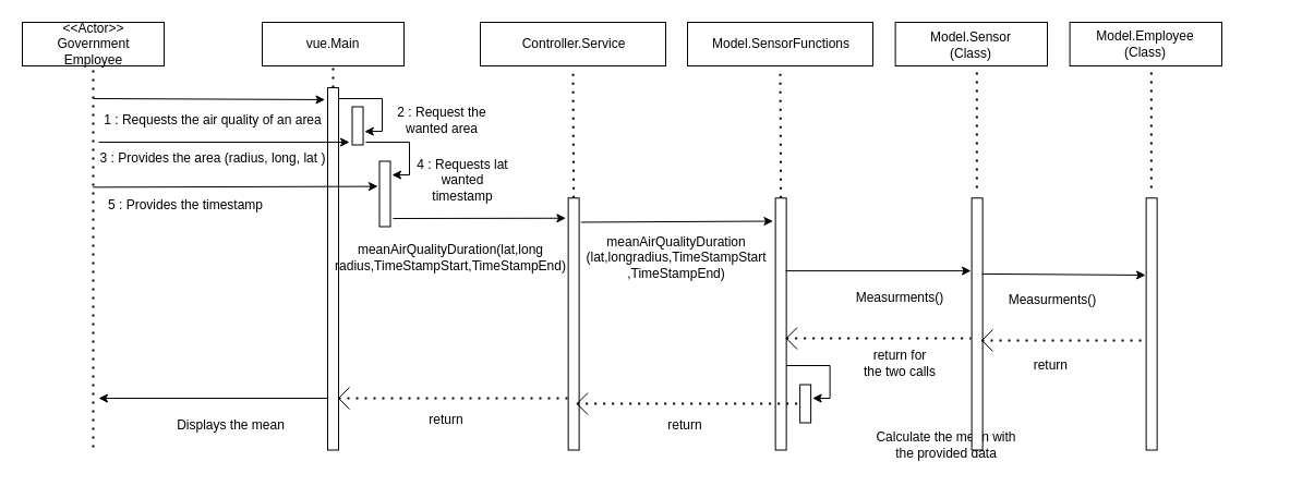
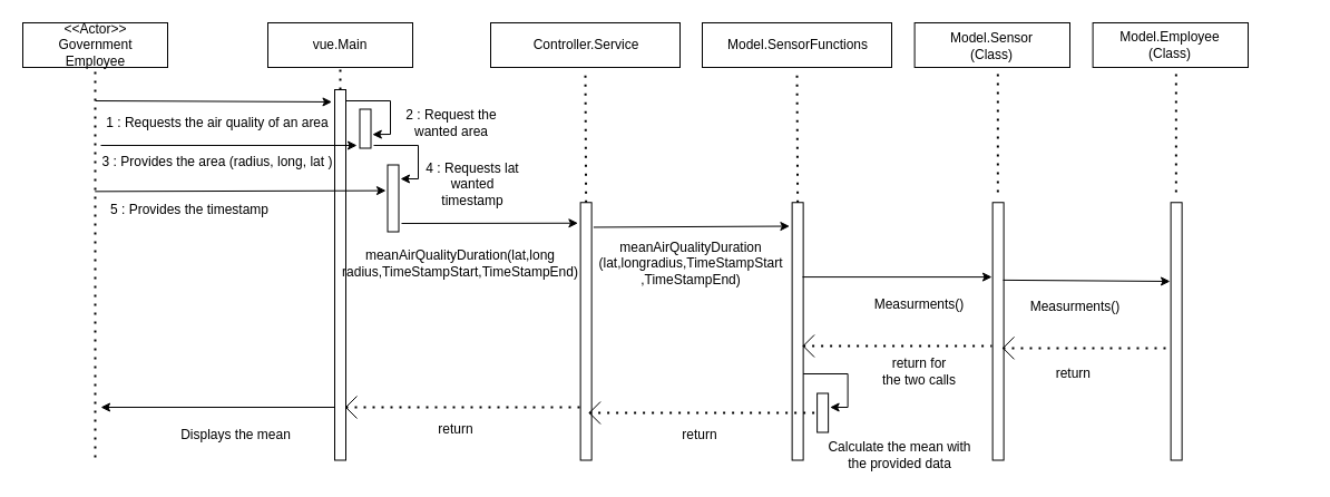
  <mxCell id="0" />
  <mxCell id="1" parent="0" />
  <mxCell id="2" value="" style="rounded=0;whiteSpace=wrap;html=1;" parent="1" vertex="1"><mxGeometry x="240" y="20" width="130" height="40" as="geometry" /></mxCell>
  <mxCell id="3" value="vue.Main" style="text;html=1;strokeColor=none;fillColor=none;align=center;verticalAlign=middle;whiteSpace=wrap;rounded=0;" parent="1" vertex="1"><mxGeometry x="275" y="25" width="60" height="30" as="geometry" /></mxCell>
  <mxCell id="4" value="" style="rounded=0;whiteSpace=wrap;html=1;" parent="1" vertex="1"><mxGeometry x="20" y="20" width="130" height="40" as="geometry" /></mxCell>
  <mxCell id="5" value="&amp;lt;&amp;lt;Actor&amp;gt;&amp;gt;&lt;br&gt;Government Employee" style="text;html=1;strokeColor=none;fillColor=none;align=center;verticalAlign=middle;whiteSpace=wrap;rounded=0;" parent="1" vertex="1"><mxGeometry x="47.5" y="25" width="75" height="30" as="geometry" /></mxCell>
  <mxCell id="6" value="" style="endArrow=classic;html=1;rounded=0;entryX=0.967;entryY=-0.25;entryDx=0;entryDy=0;entryPerimeter=0;exitX=0.024;exitY=0;exitDx=0;exitDy=0;exitPerimeter=0;" parent="1" target="7" edge="1"><mxGeometry width="50" height="50" relative="1" as="geometry"><mxPoint x="85.28" y="90" as="sourcePoint" /><mxPoint x="220" y="90" as="targetPoint" /></mxGeometry></mxCell>
  <mxCell id="7" value="" style="rounded=0;whiteSpace=wrap;html=1;rotation=-90;" parent="1" vertex="1"><mxGeometry x="138.75" y="241.25" width="332.5" height="10" as="geometry" /></mxCell>
  <mxCell id="8" value="" style="rounded=0;whiteSpace=wrap;html=1;rotation=-90;" parent="1" vertex="1"><mxGeometry x="310" y="110" width="35" height="10" as="geometry" /></mxCell>
  <mxCell id="9" value="" style="endArrow=classic;html=1;rounded=0;entryX=0.352;entryY=1.133;entryDx=0;entryDy=0;entryPerimeter=0;" parent="1" target="8" edge="1"><mxGeometry width="50" height="50" relative="1" as="geometry"><mxPoint x="310" y="90" as="sourcePoint" /><mxPoint x="350" y="120" as="targetPoint" /><Array as="points"><mxPoint x="350" y="90" /><mxPoint x="350" y="120" /></Array></mxGeometry></mxCell>
  <mxCell id="10" value="2 : Request the wanted area" style="text;html=1;strokeColor=none;fillColor=none;align=center;verticalAlign=middle;whiteSpace=wrap;rounded=0;" parent="1" vertex="1"><mxGeometry x="360" y="90" width="90" height="40" as="geometry" /></mxCell>
  <mxCell id="11" value="" style="endArrow=classic;html=1;rounded=0;" parent="1" edge="1"><mxGeometry width="50" height="50" relative="1" as="geometry"><mxPoint x="90" y="130" as="sourcePoint" /><mxPoint x="320" y="130" as="targetPoint" /></mxGeometry></mxCell>
  <mxCell id="12" value="3 : Provides the area (radius, long, lat )" style="text;html=1;strokeColor=none;fillColor=none;align=center;verticalAlign=middle;whiteSpace=wrap;rounded=0;" parent="1" vertex="1"><mxGeometry x="90" y="130" width="210" height="30" as="geometry" /></mxCell>
  <mxCell id="13" value="" style="rounded=0;whiteSpace=wrap;html=1;rotation=-90;" parent="1" vertex="1"><mxGeometry x="322.5" y="172.5" width="60" height="10" as="geometry" /></mxCell>
  <mxCell id="14" value="" style="endArrow=classic;html=1;rounded=0;" parent="1" edge="1"><mxGeometry width="50" height="50" relative="1" as="geometry"><mxPoint x="335" y="130" as="sourcePoint" /><mxPoint x="359" y="160" as="targetPoint" /><Array as="points"><mxPoint x="375" y="130" /><mxPoint x="375" y="160" /></Array></mxGeometry></mxCell>
  <mxCell id="15" value="4 : Requests lat wanted timestamp" style="text;html=1;strokeColor=none;fillColor=none;align=center;verticalAlign=middle;whiteSpace=wrap;rounded=0;" parent="1" vertex="1"><mxGeometry x="379" y="145" width="90" height="40" as="geometry" /></mxCell>
  <mxCell id="16" value="" style="endArrow=classic;html=1;rounded=0;entryX=0.615;entryY=-0.15;entryDx=0;entryDy=0;entryPerimeter=0;exitX=0.094;exitY=-0.039;exitDx=0;exitDy=0;exitPerimeter=0;" parent="1" source="17" target="13" edge="1"><mxGeometry width="50" height="50" relative="1" as="geometry"><mxPoint x="80" y="171" as="sourcePoint" /><mxPoint x="400" y="160" as="targetPoint" /></mxGeometry></mxCell>
  <mxCell id="17" value="5 : Provides the timestamp" style="text;html=1;strokeColor=none;fillColor=none;align=center;verticalAlign=middle;whiteSpace=wrap;rounded=0;" parent="1" vertex="1"><mxGeometry x="65" y="172.5" width="210" height="30" as="geometry" /></mxCell>
  <mxCell id="18" value="" style="endArrow=classic;html=1;rounded=0;entryX=0.92;entryY=-0.16;entryDx=0;entryDy=0;entryPerimeter=0;" parent="1" edge="1"><mxGeometry width="50" height="50" relative="1" as="geometry"><mxPoint x="360" y="200" as="sourcePoint" /><mxPoint x="518.405" y="199.755" as="targetPoint" /></mxGeometry></mxCell>
  <mxCell id="19" value="meanAirQualityDuration(lat,long&lt;br&gt;radius,TimeStampStart,TimeStampEnd)" style="text;html=1;strokeColor=none;fillColor=none;align=center;verticalAlign=middle;whiteSpace=wrap;rounded=0;" parent="1" vertex="1"><mxGeometry x="382.5" y="221.25" width="60" height="30" as="geometry" /></mxCell>
  <mxCell id="20" value="" style="endArrow=none;dashed=1;html=1;dashPattern=1 3;strokeWidth=2;rounded=0;" parent="1" edge="1"><mxGeometry width="50" height="50" relative="1" as="geometry"><mxPoint x="310" y="365" as="sourcePoint" /><mxPoint x="520" y="365" as="targetPoint" /></mxGeometry></mxCell>
  <mxCell id="21" value="" style="endArrow=none;html=1;rounded=0;" parent="1" edge="1"><mxGeometry width="50" height="50" relative="1" as="geometry"><mxPoint x="310" y="365" as="sourcePoint" /><mxPoint x="320" y="355" as="targetPoint" /></mxGeometry></mxCell>
  <mxCell id="22" value="" style="endArrow=none;html=1;rounded=0;" parent="1" edge="1"><mxGeometry width="50" height="50" relative="1" as="geometry"><mxPoint x="310" y="365" as="sourcePoint" /><mxPoint x="320" y="375" as="targetPoint" /><Array as="points"><mxPoint x="320" y="375" /></Array></mxGeometry></mxCell>
  <mxCell id="23" value="return" style="text;html=1;strokeColor=none;fillColor=none;align=center;verticalAlign=middle;whiteSpace=wrap;rounded=0;" parent="1" vertex="1"><mxGeometry x="379" y="370" width="60" height="30" as="geometry" /></mxCell>
  <mxCell id="24" value="" style="endArrow=classic;html=1;rounded=0;exitX=0.459;exitY=-0.383;exitDx=0;exitDy=0;exitPerimeter=0;" parent="1" edge="1"><mxGeometry width="50" height="50" relative="1" as="geometry"><mxPoint x="300" y="365" as="sourcePoint" /><mxPoint x="90" y="365" as="targetPoint" /></mxGeometry></mxCell>
  <mxCell id="25" value="Displays the mean" style="text;html=1;strokeColor=none;fillColor=none;align=center;verticalAlign=middle;whiteSpace=wrap;rounded=0;" parent="1" vertex="1"><mxGeometry x="149" y="375" width="125" height="30" as="geometry" /></mxCell>
  <mxCell id="26" value="" style="endArrow=none;dashed=1;html=1;dashPattern=1 3;strokeWidth=2;rounded=0;entryX=0.5;entryY=1;entryDx=0;entryDy=0;" parent="1" target="4" edge="1"><mxGeometry width="50" height="50" relative="1" as="geometry"><mxPoint x="85" y="410" as="sourcePoint" /><mxPoint x="90" y="70" as="targetPoint" /></mxGeometry></mxCell>
  <mxCell id="27" value="1 : Requests the air quality of an area" style="text;html=1;strokeColor=none;fillColor=none;align=center;verticalAlign=middle;whiteSpace=wrap;rounded=0;" parent="1" vertex="1"><mxGeometry x="85" y="95" width="220" height="30" as="geometry" /></mxCell>
  <mxCell id="28" value="" style="endArrow=none;dashed=1;html=1;dashPattern=1 3;strokeWidth=2;rounded=0;entryX=0.5;entryY=1;entryDx=0;entryDy=0;exitX=1;exitY=0.5;exitDx=0;exitDy=0;" parent="1" source="7" target="2" edge="1"><mxGeometry width="50" height="50" relative="1" as="geometry"><mxPoint x="230" y="120" as="sourcePoint" /><mxPoint x="280" y="70" as="targetPoint" /></mxGeometry></mxCell>
  <mxCell id="29" value="" style="rounded=0;whiteSpace=wrap;html=1;" vertex="1" parent="1"><mxGeometry x="440" y="20" width="170" height="40" as="geometry" /></mxCell>
  <mxCell id="30" value="Controller.Service" style="text;html=1;strokeColor=none;fillColor=none;align=center;verticalAlign=middle;whiteSpace=wrap;rounded=0;" vertex="1" parent="1"><mxGeometry x="495.62" y="25" width="60" height="30" as="geometry" /></mxCell>
  <mxCell id="31" value="" style="rounded=0;whiteSpace=wrap;html=1;rotation=-90;" vertex="1" parent="1"><mxGeometry x="410" y="291.88" width="231.25" height="10" as="geometry" /></mxCell>
  <mxCell id="32" value="" style="endArrow=none;dashed=1;html=1;dashPattern=1 3;strokeWidth=2;rounded=0;exitX=1;exitY=0.5;exitDx=0;exitDy=0;entryX=0.5;entryY=1.036;entryDx=0;entryDy=0;entryPerimeter=0;" edge="1" parent="1" source="31" target="29"><mxGeometry width="50" height="50" relative="1" as="geometry"><mxPoint x="520.62" y="80" as="sourcePoint" /><mxPoint x="570.62" y="30" as="targetPoint" /></mxGeometry></mxCell>
  <mxCell id="33" value="" style="rounded=0;whiteSpace=wrap;html=1;" vertex="1" parent="1"><mxGeometry x="630" y="20" width="170" height="40" as="geometry" /></mxCell>
  <mxCell id="34" value="Model.SensorFunctions" style="text;html=1;strokeColor=none;fillColor=none;align=center;verticalAlign=middle;whiteSpace=wrap;rounded=0;" vertex="1" parent="1"><mxGeometry x="685.62" y="25" width="60" height="30" as="geometry" /></mxCell>
  <mxCell id="35" value="" style="rounded=0;whiteSpace=wrap;html=1;rotation=-90;" vertex="1" parent="1"><mxGeometry x="600" y="291.88" width="231.25" height="10" as="geometry" /></mxCell>
  <mxCell id="36" value="" style="rounded=0;whiteSpace=wrap;html=1;rotation=-90;" vertex="1" parent="1"><mxGeometry x="720.62" y="365" width="35" height="10" as="geometry" /></mxCell>
  <mxCell id="37" value="" style="endArrow=classic;html=1;rounded=0;" edge="1" parent="1"><mxGeometry width="50" height="50" relative="1" as="geometry"><mxPoint x="720.62" y="335" as="sourcePoint" /><mxPoint x="744.62" y="365" as="targetPoint" /><Array as="points"><mxPoint x="760.62" y="335" /><mxPoint x="760.62" y="365" /></Array></mxGeometry></mxCell>
- <mxCell id="38" value="Calculate the mean with the provided data" style="text;html=1;strokeColor=none;fillColor=none;align=center;verticalAlign=middle;whiteSpace=wrap;rounded=0;" vertex="1" parent="1"><mxGeometry x="800" y="393.12" width="135" height="30" as="geometry" /></mxCell>
+ <mxCell id="38" value="Calculate the mean with the provided data" style="text;html=1;strokeColor=none;fillColor=none;align=center;verticalAlign=middle;whiteSpace=wrap;rounded=0;" vertex="1" parent="1"><mxGeometry x="740" y="393.12" width="135" height="30" as="geometry" /></mxCell>
  <mxCell id="39" value="" style="endArrow=none;dashed=1;html=1;dashPattern=1 3;strokeWidth=2;rounded=0;exitX=1;exitY=0.5;exitDx=0;exitDy=0;entryX=0.5;entryY=1.036;entryDx=0;entryDy=0;entryPerimeter=0;" edge="1" parent="1" source="35" target="33"><mxGeometry width="50" height="50" relative="1" as="geometry"><mxPoint x="710.62" y="80" as="sourcePoint" /><mxPoint x="760.62" y="30" as="targetPoint" /></mxGeometry></mxCell>
  <mxCell id="40" value="" style="endArrow=classic;html=1;rounded=0;entryX=0.92;entryY=-0.16;entryDx=0;entryDy=0;entryPerimeter=0;exitX=0.904;exitY=1.174;exitDx=0;exitDy=0;exitPerimeter=0;" edge="1" parent="1" source="31"><mxGeometry width="50" height="50" relative="1" as="geometry"><mxPoint x="550" y="202.75" as="sourcePoint" /><mxPoint x="708.405" y="202.505" as="targetPoint" /></mxGeometry></mxCell>
  <mxCell id="41" value="meanAirQualityDuration&lt;br&gt;(lat,longradius,TimeStampStart&lt;br&gt;,TimeStampEnd)" style="text;html=1;strokeColor=none;fillColor=none;align=center;verticalAlign=middle;whiteSpace=wrap;rounded=0;" vertex="1" parent="1"><mxGeometry x="590" y="221.25" width="60" height="30" as="geometry" /></mxCell>
  <mxCell id="42" value="" style="endArrow=none;dashed=1;html=1;dashPattern=1 3;strokeWidth=2;rounded=0;entryX=0.377;entryY=-0.82;entryDx=0;entryDy=0;entryPerimeter=0;" edge="1" parent="1"><mxGeometry width="50" height="50" relative="1" as="geometry"><mxPoint x="528.62" y="370" as="sourcePoint" /><mxPoint x="730.62" y="370" as="targetPoint" /></mxGeometry></mxCell>
  <mxCell id="43" value="" style="endArrow=none;html=1;rounded=0;" edge="1" parent="1"><mxGeometry width="50" height="50" relative="1" as="geometry"><mxPoint x="528.62" y="370" as="sourcePoint" /><mxPoint x="538.62" y="360" as="targetPoint" /></mxGeometry></mxCell>
  <mxCell id="44" value="" style="endArrow=none;html=1;rounded=0;" edge="1" parent="1"><mxGeometry width="50" height="50" relative="1" as="geometry"><mxPoint x="528.62" y="370" as="sourcePoint" /><mxPoint x="538.62" y="380" as="targetPoint" /><Array as="points"><mxPoint x="538.62" y="380" /></Array></mxGeometry></mxCell>
  <mxCell id="45" value="return" style="text;html=1;strokeColor=none;fillColor=none;align=center;verticalAlign=middle;whiteSpace=wrap;rounded=0;" vertex="1" parent="1"><mxGeometry x="597.62" y="375" width="60" height="30" as="geometry" /></mxCell>
  <mxCell id="46" value="" style="rounded=0;whiteSpace=wrap;html=1;rotation=-90;" vertex="1" parent="1"><mxGeometry x="780" y="291.88" width="231.25" height="10" as="geometry" /></mxCell>
  <mxCell id="47" value="" style="endArrow=none;dashed=1;html=1;dashPattern=1 3;strokeWidth=2;rounded=0;" edge="1" parent="1"><mxGeometry width="50" height="50" relative="1" as="geometry"><mxPoint x="895.35" y="171.88" as="sourcePoint" /><mxPoint x="895.35" y="51.88" as="targetPoint" /></mxGeometry></mxCell>
  <mxCell id="48" value="" style="rounded=0;whiteSpace=wrap;html=1;" vertex="1" parent="1"><mxGeometry x="820.62" y="20" width="139.38" height="40" as="geometry" /></mxCell>
  <mxCell id="49" value="Model.Sensor&lt;br&gt;(Class)" style="text;html=1;strokeColor=none;fillColor=none;align=center;verticalAlign=middle;whiteSpace=wrap;rounded=0;" vertex="1" parent="1"><mxGeometry x="860" y="25" width="60.31" height="32.5" as="geometry" /></mxCell>
  <mxCell id="50" value="" style="endArrow=classic;html=1;rounded=0;exitX=0.711;exitY=0.938;exitDx=0;exitDy=0;exitPerimeter=0;" edge="1" parent="1" source="35"><mxGeometry width="50" height="50" relative="1" as="geometry"><mxPoint x="732" y="247.12" as="sourcePoint" /><mxPoint x="890" y="248.12" as="targetPoint" /></mxGeometry></mxCell>
  <mxCell id="51" value="Measurments()" style="text;html=1;strokeColor=none;fillColor=none;align=center;verticalAlign=middle;whiteSpace=wrap;rounded=0;" vertex="1" parent="1"><mxGeometry x="760" y="258.12" width="130" height="30" as="geometry" /></mxCell>
  <mxCell id="52" value="" style="endArrow=classic;html=1;rounded=0;exitX=0.706;exitY=1.152;exitDx=0;exitDy=0;exitPerimeter=0;" edge="1" parent="1"><mxGeometry width="50" height="50" relative="1" as="geometry"><mxPoint x="900" y="250.88" as="sourcePoint" /><mxPoint x="1050" y="252" as="targetPoint" /></mxGeometry></mxCell>
  <mxCell id="53" value="Measurments()&lt;br&gt;" style="text;html=1;strokeColor=none;fillColor=none;align=center;verticalAlign=middle;whiteSpace=wrap;rounded=0;" vertex="1" parent="1"><mxGeometry x="900" y="260" width="130" height="30" as="geometry" /></mxCell>
  <mxCell id="54" value="" style="rounded=0;whiteSpace=wrap;html=1;rotation=-90;" vertex="1" parent="1"><mxGeometry x="940" y="291.88" width="231.25" height="10" as="geometry" /></mxCell>
  <mxCell id="55" value="" style="endArrow=none;dashed=1;html=1;dashPattern=1 3;strokeWidth=2;rounded=0;" edge="1" parent="1"><mxGeometry width="50" height="50" relative="1" as="geometry"><mxPoint x="1055.35" y="171.88" as="sourcePoint" /><mxPoint x="1055.35" y="51.88" as="targetPoint" /></mxGeometry></mxCell>
  <mxCell id="56" value="" style="rounded=0;whiteSpace=wrap;html=1;" vertex="1" parent="1"><mxGeometry x="980.62" y="20" width="139.38" height="40" as="geometry" /></mxCell>
  <mxCell id="57" value="Model.Employee&lt;br&gt;(Class)&lt;br&gt;" style="text;html=1;strokeColor=none;fillColor=none;align=center;verticalAlign=middle;whiteSpace=wrap;rounded=0;" vertex="1" parent="1"><mxGeometry x="1020.31" y="25" width="60" height="30" as="geometry" /></mxCell>
  <mxCell id="58" value="" style="endArrow=none;dashed=1;html=1;dashPattern=1 3;strokeWidth=2;rounded=0;" edge="1" parent="1"><mxGeometry width="50" height="50" relative="1" as="geometry"><mxPoint x="720.62" y="310" as="sourcePoint" /><mxPoint x="890" y="310" as="targetPoint" /></mxGeometry></mxCell>
  <mxCell id="59" value="" style="endArrow=none;html=1;rounded=0;" edge="1" parent="1"><mxGeometry width="50" height="50" relative="1" as="geometry"><mxPoint x="720.62" y="310" as="sourcePoint" /><mxPoint x="730.62" y="300" as="targetPoint" /></mxGeometry></mxCell>
  <mxCell id="60" value="" style="endArrow=none;html=1;rounded=0;" edge="1" parent="1"><mxGeometry width="50" height="50" relative="1" as="geometry"><mxPoint x="720.62" y="310" as="sourcePoint" /><mxPoint x="730.62" y="320" as="targetPoint" /><Array as="points"><mxPoint x="730.62" y="320" /></Array></mxGeometry></mxCell>
  <mxCell id="61" value="return for the two calls" style="text;html=1;strokeColor=none;fillColor=none;align=center;verticalAlign=middle;whiteSpace=wrap;rounded=0;" vertex="1" parent="1"><mxGeometry x="790" y="318.12" width="70" height="30" as="geometry" /></mxCell>
  <mxCell id="62" value="" style="endArrow=none;dashed=1;html=1;dashPattern=1 3;strokeWidth=2;rounded=0;" edge="1" parent="1"><mxGeometry width="50" height="50" relative="1" as="geometry"><mxPoint x="900" y="311.88" as="sourcePoint" /><mxPoint x="1050" y="312" as="targetPoint" /></mxGeometry></mxCell>
  <mxCell id="63" value="" style="endArrow=none;html=1;rounded=0;" edge="1" parent="1"><mxGeometry width="50" height="50" relative="1" as="geometry"><mxPoint x="900" y="311.88" as="sourcePoint" /><mxPoint x="910" y="301.88" as="targetPoint" /></mxGeometry></mxCell>
  <mxCell id="64" value="" style="endArrow=none;html=1;rounded=0;" edge="1" parent="1"><mxGeometry width="50" height="50" relative="1" as="geometry"><mxPoint x="900" y="311.88" as="sourcePoint" /><mxPoint x="910" y="321.88" as="targetPoint" /><Array as="points"><mxPoint x="910" y="321.88" /></Array></mxGeometry></mxCell>
  <mxCell id="65" value="return&amp;nbsp;" style="text;html=1;strokeColor=none;fillColor=none;align=center;verticalAlign=middle;whiteSpace=wrap;rounded=0;" vertex="1" parent="1"><mxGeometry x="930" y="320" width="70" height="30" as="geometry" /></mxCell>
